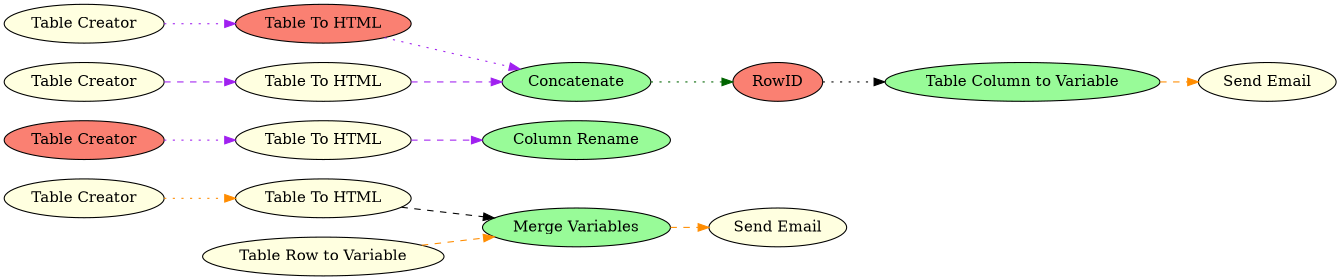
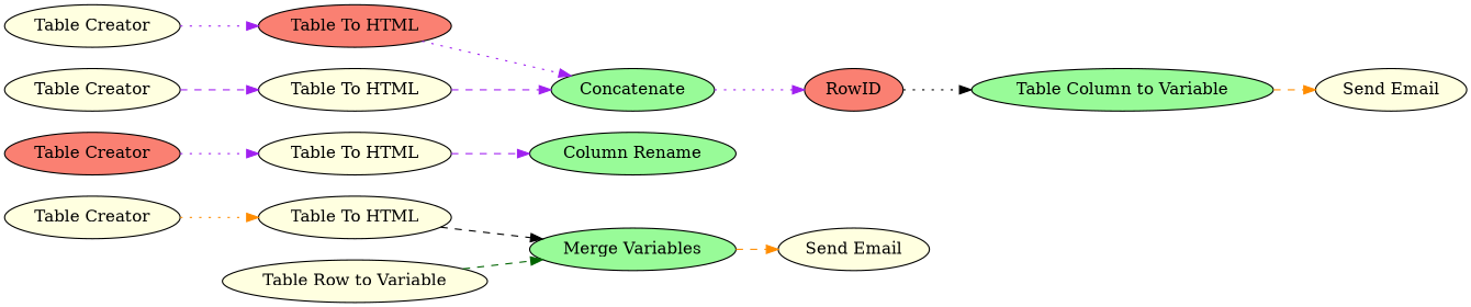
  digraph {
    rankdir=LR
    node [fillcolor=lightyellow style=filled]
    edge [color=purple style=dashed]
    n1 [label="Table Creator"]
    n2 [label="Table To HTML"]
    n3 [fillcolor=palegreen label="Merge Variables"]
    n4 [label="Send Email"]
    n5 [fillcolor=salmon label="Table Creator"]
    n6 [label="Table To HTML"]
    n7 [fillcolor=palegreen label="Column Rename"]
    n8 [label="Table Row to Variable"]
    n9 [label="Table To HTML"]
    n10 [fillcolor=palegreen label=Concatenate]
    n11 [fillcolor=salmon label=RowID]
    n12 [fillcolor=salmon label="Table To HTML"]
    n13 [label="Table Creator"]
    n14 [label="Table Creator"]
    n15 [fillcolor=palegreen label="Table Column to Variable"]
    n16 [label="Send Email"]
    n1 -> n2 [color=darkorange style=dotted]
    n2 -> n3 [color=black]
    n3 -> n4 [color=darkorange]
    n5 -> n6 [style=dotted]
    n6 -> n7
-   n8 -> n3 [color=darkorange]
+   n8 -> n3 [color=darkgreen]
    n9 -> n10
-   n10 -> n11 [color=darkgreen style=dotted]
+   n10 -> n11 [style=dotted]
    n11 -> n15 [color=black style=dotted]
    n12 -> n10 [style=dotted]
    n13 -> n9
    n14 -> n12 [style=dotted]
    n15 -> n16 [color=darkorange]
  }
